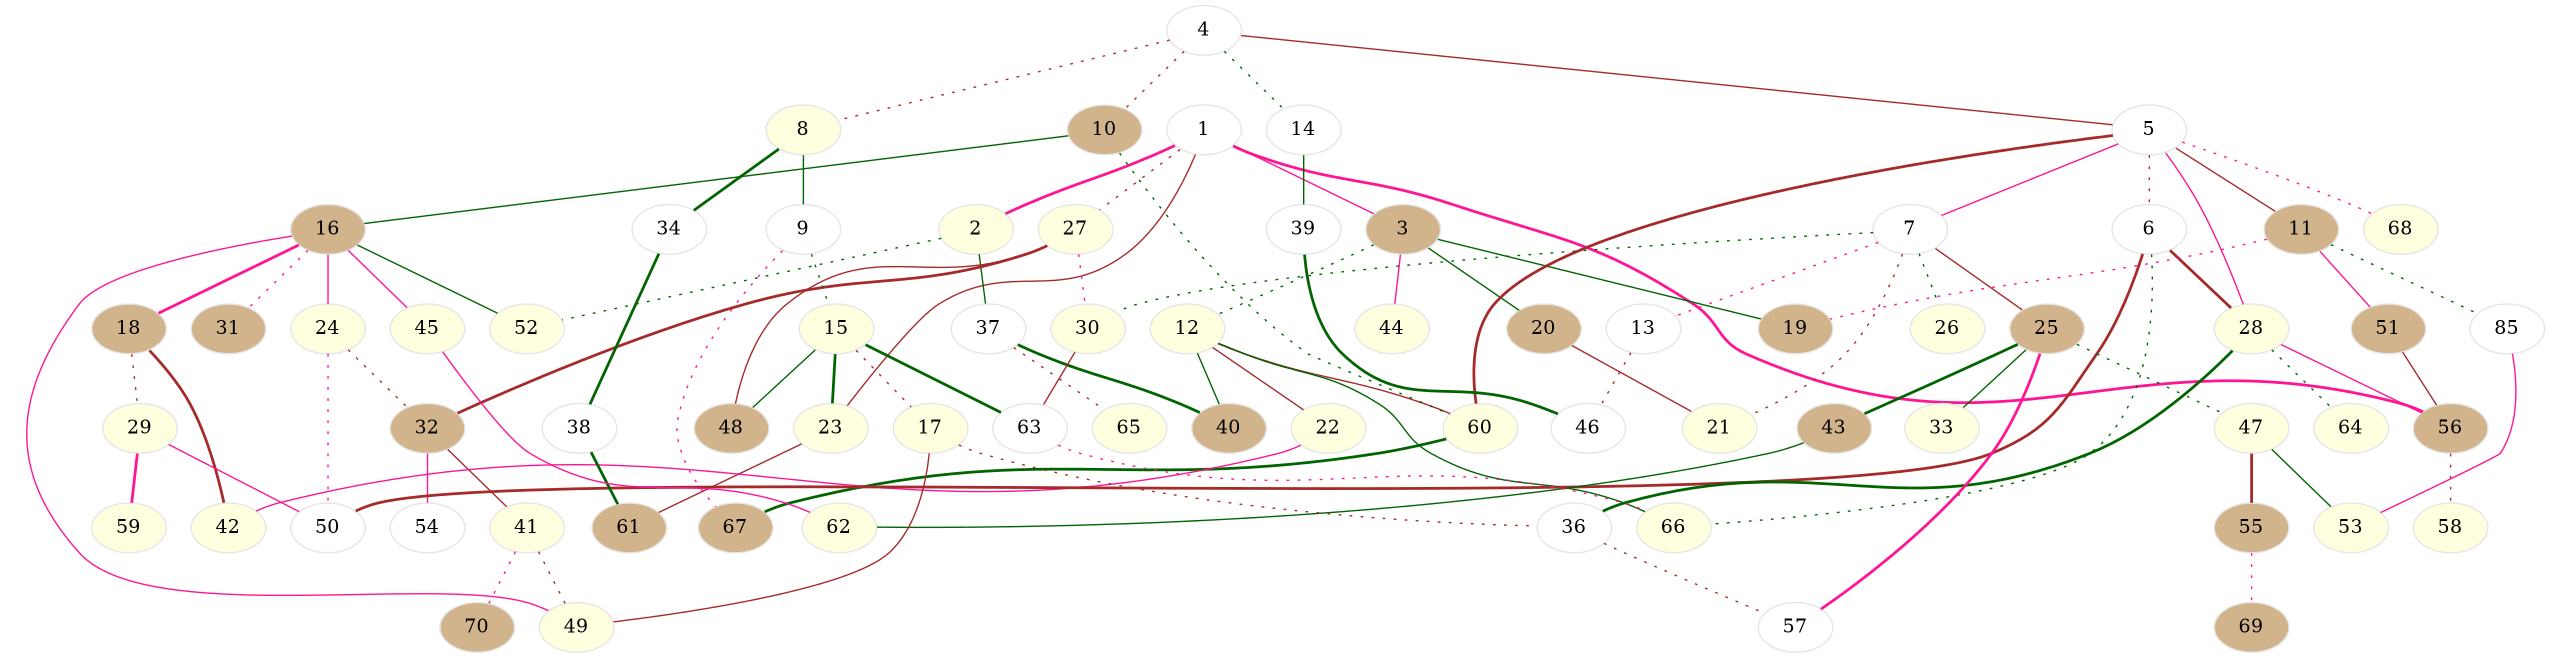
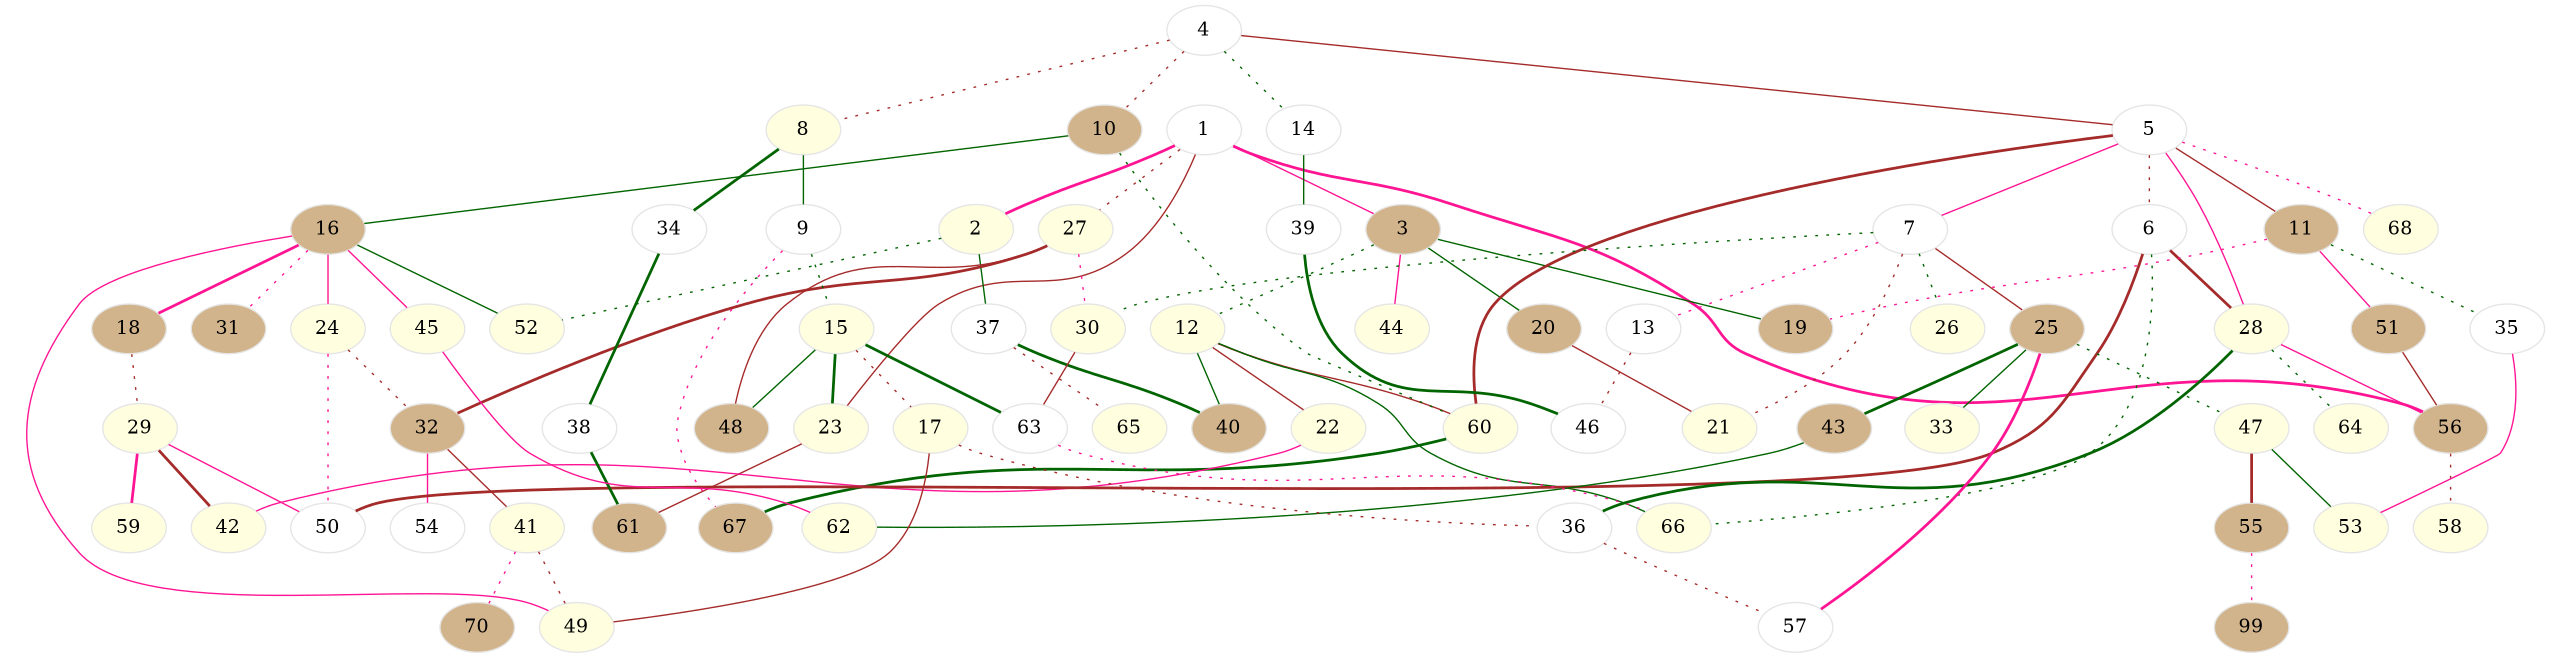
  graph {
    node [color=gray90 fillcolor=lightyellow style=filled]
    edge [color=darkgreen style=solid]
    1 [fillcolor=white]
    2
    3 [fillcolor=tan]
    23
    27
    56 [fillcolor=tan]
    37 [fillcolor=white]
    52
    12
    19 [fillcolor=tan]
    20 [fillcolor=tan]
    44
    4 [fillcolor=white]
    5 [fillcolor=white]
    8
    10 [fillcolor=tan]
    14 [fillcolor=white]
    61 [fillcolor=tan]
    30
    48 [fillcolor=tan]
    32 [fillcolor=tan]
    58
    40 [fillcolor=tan]
    65
    60
    66
    22
    21
    6 [fillcolor=white]
    7 [fillcolor=white]
    11 [fillcolor=tan]
    28
    68
    9 [fillcolor=white]
    34 [fillcolor=white]
    16 [fillcolor=tan]
    39 [fillcolor=white]
    50 [fillcolor=white]
    13 [fillcolor=white]
    25 [fillcolor=tan]
    26
-   35 [fillcolor=white label=85]
+   35 [fillcolor=white]
    51 [fillcolor=tan]
    36 [fillcolor=white]
    64
    67 [fillcolor=tan]
    46 [fillcolor=white]
    33
    43 [fillcolor=tan]
    47
    57 [fillcolor=white]
    63 [fillcolor=white]
    15
    38 [fillcolor=white]
    17
    18 [fillcolor=tan]
    24
    31 [fillcolor=tan]
    45
    49
    53
    42
    29
    62
    59
    41
    54 [fillcolor=white]
    55 [fillcolor=tan]
    70 [fillcolor=tan]
-   69 [fillcolor=tan]
+   69 [fillcolor=tan label=99]
    1 -- 2 [color=deeppink style=bold]
    1 -- 3 [color=deeppink]
    1 -- 23 [color=brown]
    1 -- 27 [color=brown style=dotted]
    1 -- 56 [color=deeppink style=bold]
    2 -- 37
    2 -- 52 [style=dotted]
    3 -- 12 [style=dotted]
    3 -- 19
    3 -- 20
    3 -- 44 [color=deeppink]
    23 -- 61 [color=brown]
    27 -- 30 [color=deeppink style=dotted]
    27 -- 48 [color=brown]
    27 -- 32 [color=brown style=bold]
    56 -- 58 [color=brown style=dotted]
    37 -- 40 [style=bold]
    37 -- 65 [color=brown style=dotted]
    12 -- 40
    12 -- 60 [color=brown]
    12 -- 66
    12 -- 22 [color=brown]
    20 -- 21 [color=brown]
    4 -- 5 [color=brown]
    4 -- 8 [color=brown style=dotted]
    4 -- 10 [color=brown style=dotted]
    4 -- 14 [style=dotted]
    5 -- 60 [color=brown style=bold]
    5 -- 6 [color=brown style=dotted]
    5 -- 7 [color=deeppink]
    5 -- 11 [color=brown]
    5 -- 28 [color=deeppink]
    5 -- 68 [color=deeppink style=dotted]
    8 -- 9
    8 -- 34 [style=bold]
    10 -- 60 [style=dotted]
    10 -- 16
    14 -- 39
    30 -- 63 [color=brown]
    32 -- 41 [color=brown]
    32 -- 54 [color=deeppink]
    60 -- 67 [style=bold]
    22 -- 42 [color=deeppink]
    6 -- 66 [style=dotted]
    6 -- 28 [color=brown style=bold]
    6 -- 50 [color=brown style=bold]
    7 -- 30 [style=dotted]
    7 -- 21 [color=brown style=dotted]
    7 -- 13 [color=deeppink style=dotted]
    7 -- 25 [color=brown]
    7 -- 26 [style=dotted]
    11 -- 19 [color=deeppink style=dotted]
    11 -- 35 [style=dotted]
    11 -- 51 [color=deeppink]
    28 -- 56 [color=deeppink]
    28 -- 36 [style=bold]
    28 -- 64 [style=dotted]
    9 -- 67 [color=deeppink style=dotted]
    9 -- 15 [style=dotted]
    34 -- 38 [style=bold]
    16 -- 52
    16 -- 18 [color=deeppink style=bold]
    16 -- 24 [color=deeppink]
    16 -- 31 [color=deeppink style=dotted]
    16 -- 45 [color=deeppink]
    16 -- 49 [color=deeppink]
    39 -- 46 [style=bold]
    13 -- 46 [color=brown style=dotted]
    25 -- 33
    25 -- 43 [style=bold]
    25 -- 47 [style=dotted]
    25 -- 57 [color=deeppink style=bold]
    35 -- 53 [color=deeppink]
    51 -- 56 [color=brown]
    36 -- 57 [color=brown style=dotted]
    43 -- 62
    47 -- 53
    47 -- 55 [color=brown style=bold]
    63 -- 66 [color=deeppink style=dotted]
    15 -- 23 [style=bold]
    15 -- 48
    15 -- 63 [style=bold]
    15 -- 17 [color=brown style=dotted]
    38 -- 61 [style=bold]
    17 -- 36 [color=brown style=dotted]
    17 -- 49 [color=brown]
    18 -- 29 [color=brown style=dotted]
    24 -- 32 [color=brown style=dotted]
    24 -- 50 [color=deeppink style=dotted]
    45 -- 62 [color=deeppink]
    29 -- 50 [color=deeppink]
-   18 -- 42 [color=brown style=bold]
+   29 -- 42 [color=brown style=bold]
    29 -- 59 [color=deeppink style=bold]
    41 -- 49 [color=brown style=dotted]
    41 -- 70 [color=deeppink style=dotted]
    55 -- 69 [color=deeppink style=dotted]
  }
